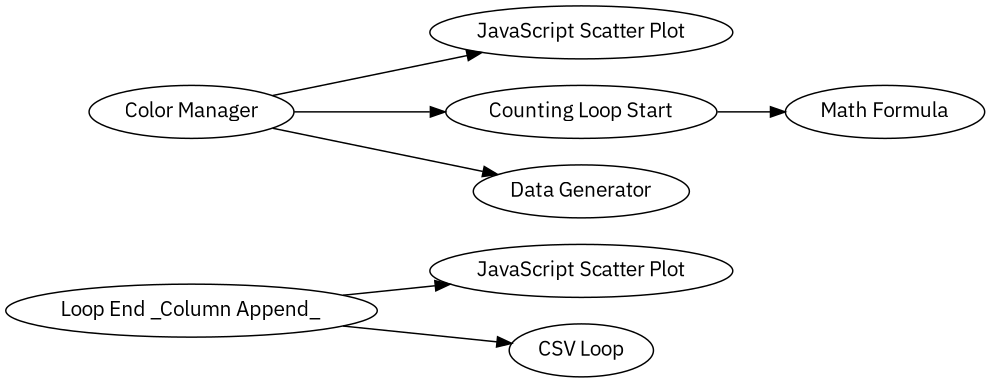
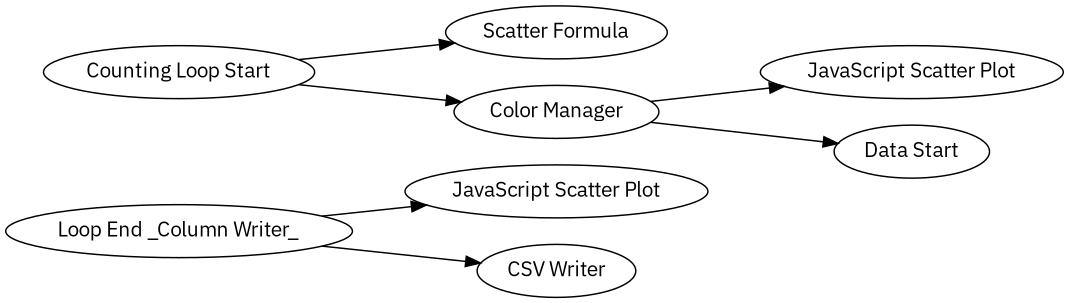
  digraph {
    fontname="IBM Plex Sans"
    rankdir=LR
    node [fontname="IBM Plex Sans"]
    edge [fontname="IBM Plex Sans"]
    n1 [label="JavaScript Scatter Plot"]
    n2 [label="JavaScript Scatter Plot"]
-   n3 [label="CSV Loop"]
+   n3 [label="CSV Writer"]
    n4 [label="Counting Loop Start"]
-   n5 [label="Math Formula"]
-   n6 [label="Loop End _Column Append_"]
+   n5 [label="Scatter Formula"]
+   n6 [label="Loop End _Column Writer_"]
    n7 [label="Color Manager"]
-   n8 [label="Data Generator"]
+   n8 [label="Data Start"]
    n4 -> n5
    n6 -> n1
    n6 -> n3
    n7 -> n2
-   n7 -> n4
+   n4 -> n7
    n7 -> n8
  }
